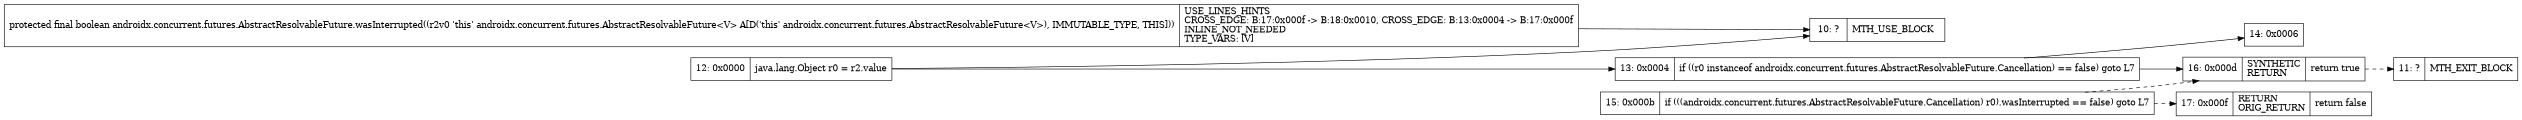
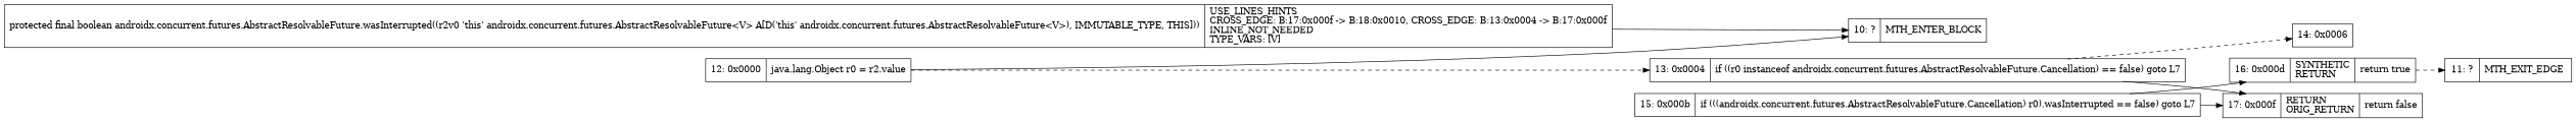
  digraph {
    rankdir=LR
    node [shape=record]
-   n1 [label="{10\:\ ?|MTH_USE_BLOCK\l}"]
+   n1 [label="{10\:\ ?|MTH_ENTER_BLOCK\l}"]
    n2 [label="{12\:\ 0x0000|java.lang.Object r0 = r2.value\l}"]
    n3 [label="{13\:\ 0x0004|if ((r0 instanceof androidx.concurrent.futures.AbstractResolvableFuture.Cancellation) == false) goto L7\l}"]
    n4 [label="{14\:\ 0x0006}"]
    n5 [label="{17\:\ 0x000f|RETURN\lORIG_RETURN\l|return false\l}"]
    n6 [label="{15\:\ 0x000b|if (((androidx.concurrent.futures.AbstractResolvableFuture.Cancellation) r0).wasInterrupted == false) goto L7\l}"]
    n7 [label="{16\:\ 0x000d|SYNTHETIC\lRETURN\l|return true\l}"]
-   n8 [label="{11\:\ ?|MTH_EXIT_BLOCK\l}"]
+   n8 [label="{11\:\ ?|MTH_EXIT_EDGE\l}"]
    n9 [label="{protected final boolean androidx.concurrent.futures.AbstractResolvableFuture.wasInterrupted((r2v0 'this' androidx.concurrent.futures.AbstractResolvableFuture\<V\> A[D('this' androidx.concurrent.futures.AbstractResolvableFuture\<V\>), IMMUTABLE_TYPE, THIS]))  | USE_LINES_HINTS\lCROSS_EDGE: B:17:0x000f \-\> B:18:0x0010, CROSS_EDGE: B:13:0x0004 \-\> B:17:0x000f\lINLINE_NOT_NEEDED\lTYPE_VARS: [V]\l}"]
    n2 -> n1
-   n2 -> n3
-   n3 -> n4 [style=solid]
-   n3 -> n7
-   n6 -> n5 [style=dashed]
-   n6 -> n7 [style=dashed]
+   n2 -> n3 [style=dashed]
+   n3 -> n4 [style=dashed]
+   n3 -> n5
+   n6 -> n5
+   n6 -> n7 [style=solid]
    n7 -> n8 [style=dashed]
    n9 -> n1
  }
